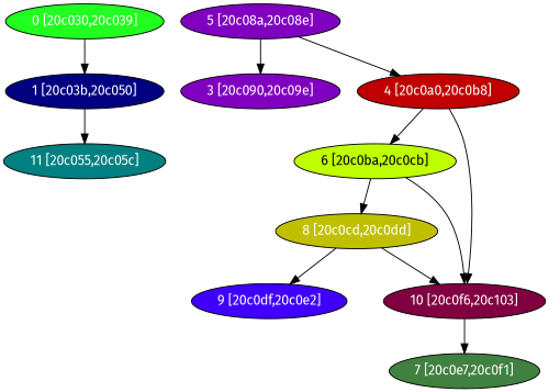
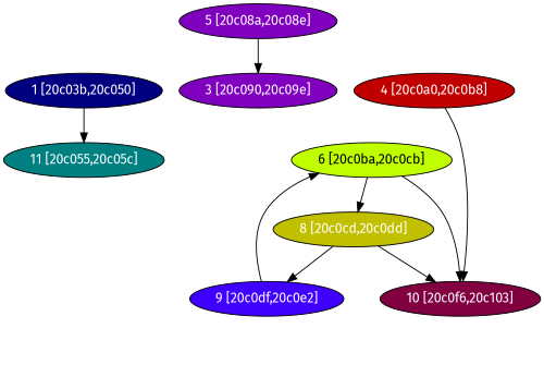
  digraph {
    fontname="Fira Sans"
    node [fillcolor="#8000C0" fontcolor="#ffffff" fontname="Fira Sans" shape=oval style=filled]
    edge [fontname="Fira Sans"]
-   n1 [fillcolor="#20FF20" label="0 [20c030,20c039]"]
    n2 [fillcolor="#000080" label="1 [20c03b,20c050]"]
    n3 [fillcolor="#008080" label="11 [20c055,20c05c]"]
    n4 [label="5 [20c08a,20c08e]"]
    n5 [label="3 [20c090,20c09e]"]
    n6 [fillcolor="#C00000" label="4 [20c0a0,20c0b8]"]
    n7 [fillcolor="#C0FF00" fontcolor="#000000" label="6 [20c0ba,20c0cb]"]
    n8 [fillcolor="#800040" label="10 [20c0f6,20c103]"]
    n9 [fillcolor="#C0C000" label="8 [20c0cd,20c0dd]"]
-   n10 [fillcolor="#408040" label="7 [20c0e7,20c0f1]"]
    n11 [fillcolor="#4000FF" label="9 [20c0df,20c0e2]"]
-   n1 -> n2
    n2 -> n3
    n4 -> n5
-   n4 -> n6
-   n6 -> n7
+   n11 -> n7
    n6 -> n8
    n7 -> n8
    n7 -> n9
-   n8 -> n10
    n9 -> n8
    n9 -> n11
  }
